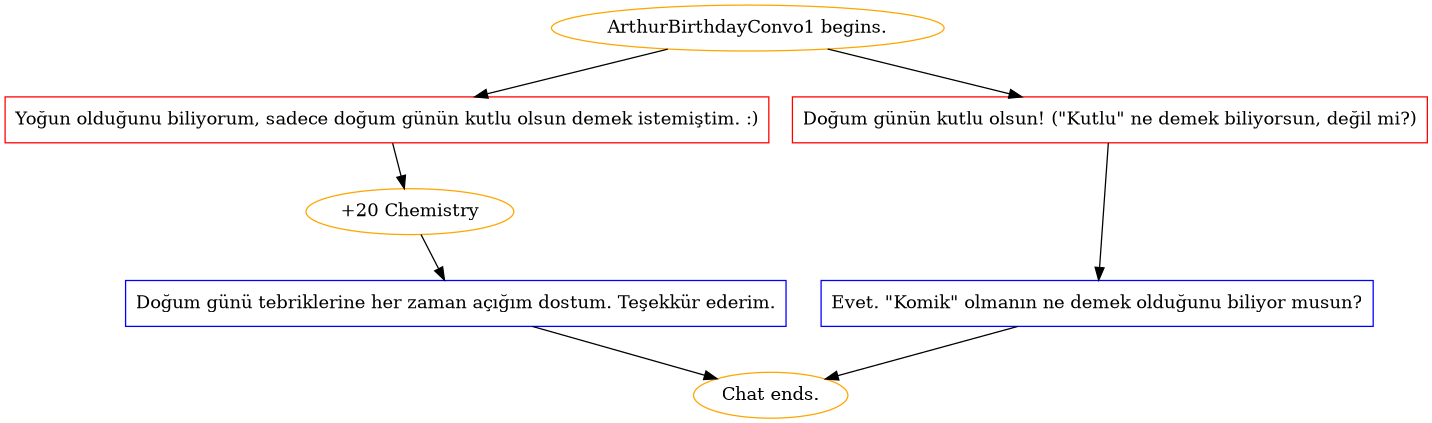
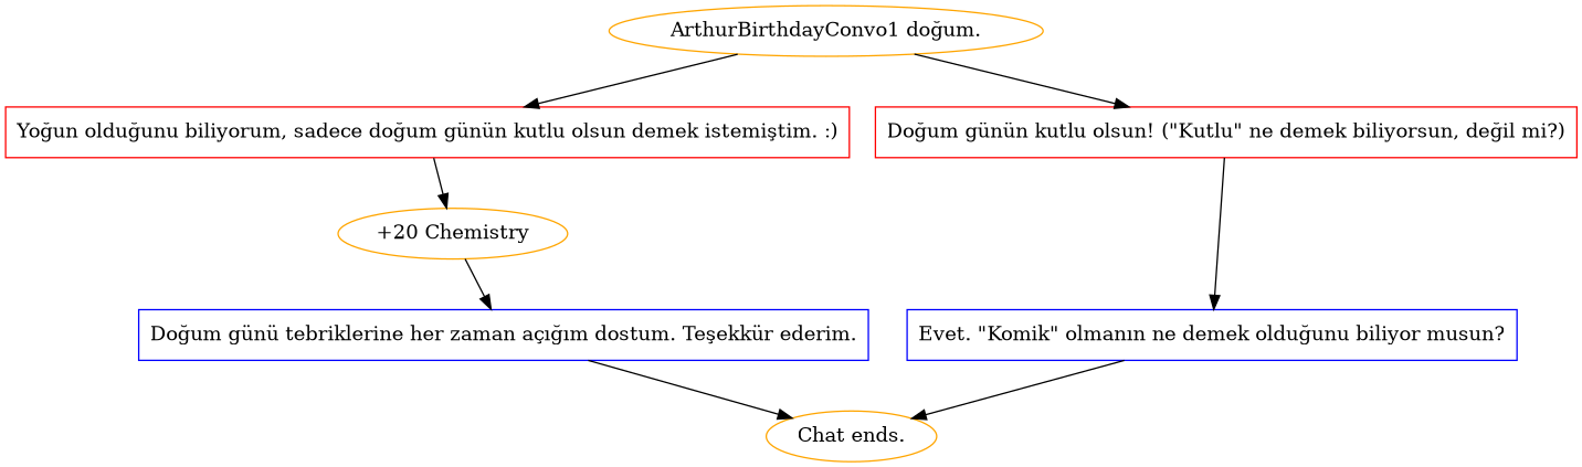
  digraph {
    node [color=orange shape=box]
-   "ArthurBirthdayConvo1 begins." [shape=""]
+   "ArthurBirthdayConvo1 begins." [label="ArthurBirthdayConvo1 doğum." shape=""]
    n2 [color=red label="Yoğun olduğunu biliyorum, sadece doğum günün kutlu olsun demek istemiştim. :)"]
    n3 [color=red label="Doğum günün kutlu olsun! (\"Kutlu\" ne demek biliyorsun, değil mi?)"]
    n4 [label="+20 Chemistry" shape=""]
    n5 [color=blue label="Evet. \"Komik\" olmanın ne demek olduğunu biliyor musun?"]
    n6 [color=blue label="Doğum günü tebriklerine her zaman açığım dostum. Teşekkür ederim."]
    "Chat ends." [shape=""]
    "ArthurBirthdayConvo1 begins." -> n2
    "ArthurBirthdayConvo1 begins." -> n3
    n2 -> n4
    n3 -> n5
    n4 -> n6
    n5 -> "Chat ends."
    n6 -> "Chat ends."
  }
